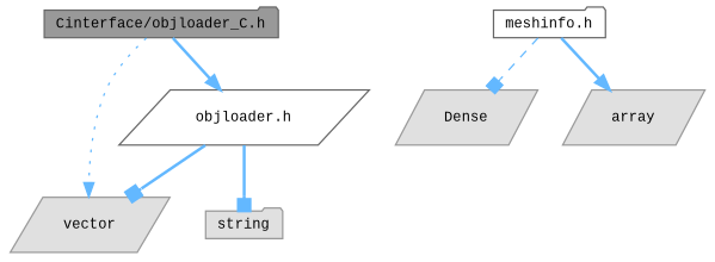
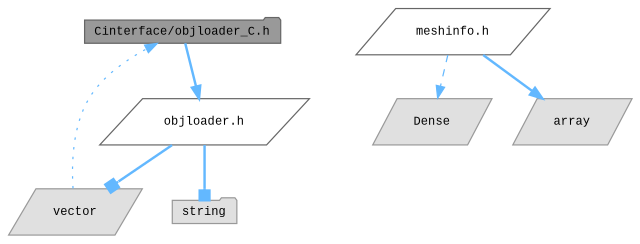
  digraph {
    fontname="Liberation Mono"
    node [color=grey60 fillcolor="#E0E0E0" fontname="Liberation Mono" fontsize=10 shape=parallelogram style=filled]
    edge [arrowhead=normal color=steelblue1 fontname="Liberation Mono" fontsize=10 labelfontname=Helvetica labelfontsize=10 style=bold]
    n1 [color=gray40 fillcolor=grey60 fontcolor=black height=0.2 label="Cinterface/objloader_C.h" shape=folder width=0.4]
    n2 [height=0.2 label=vector width=0.4]
    n3 [color=grey40 fillcolor=white height=0.2 label="objloader.h" width=0.4]
    n4 [height=0.2 label=string shape=folder width=0.4]
-   n5 [color=grey40 fillcolor=white height=0.2 label="meshinfo.h" shape=folder width=0.4]
+   n5 [color=grey40 fillcolor=white height=0.2 label="meshinfo.h" width=0.4]
    n6 [height=0.2 label=Dense width=0.4]
    n7 [height=0.2 label=array width=0.4]
-   n1 -> n2 [style=dotted]
+   n2 -> n1 [style=dotted]
    n1 -> n3
    n3 -> n2 [arrowhead=box]
    n3 -> n4 [arrowhead=box]
-   n5 -> n6 [arrowhead=box style=dashed]
+   n5 -> n6 [style=dashed]
    n5 -> n7
  }
